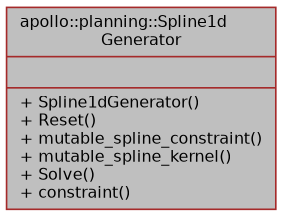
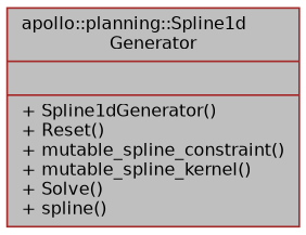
  digraph {
-   n1 [color=brown fillcolor=grey75 fontcolor=black fontname=Helvetica fontsize=10 height=0.2 label="{apollo::planning::Spline1d\lGenerator\n||+ Spline1dGenerator()\l+ Reset()\l+ mutable_spline_constraint()\l+ mutable_spline_kernel()\l+ Solve()\l+ constraint()\l}" shape=record style=filled width=0.4]
+   n1 [color=brown fillcolor=grey75 fontcolor=black fontname=Helvetica fontsize=10 height=0.2 label="{apollo::planning::Spline1d\lGenerator\n||+ Spline1dGenerator()\l+ Reset()\l+ mutable_spline_constraint()\l+ mutable_spline_kernel()\l+ Solve()\l+ spline()\l}" shape=record style=filled width=0.4]
  }
